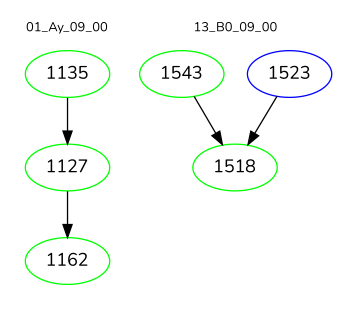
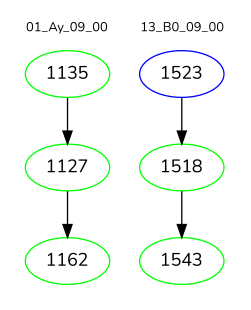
  digraph {
    fontname=Nunito
    node [color=green fontname=Nunito]
    edge [color=black fontname=Nunito]
    n1 [label=1135]
    n2 [label=1127]
    n3 [label=1162]
    n4 [color=blue label=1523]
    n5 [label=1518]
    n6 [label=1543]
    subgraph cluster_1 {
      color=white
      fontsize=10
      label="01_Ay_09_00"
      n1
      n2
      n3
    }
    subgraph cluster_2 {
      color=white
      fontsize=10
      label="13_B0_09_00"
      n4
      n5
      n6
    }
    n1 -> n2
    n2 -> n3
    n4 -> n5
-   n6 -> n5
+   n5 -> n6
  }
